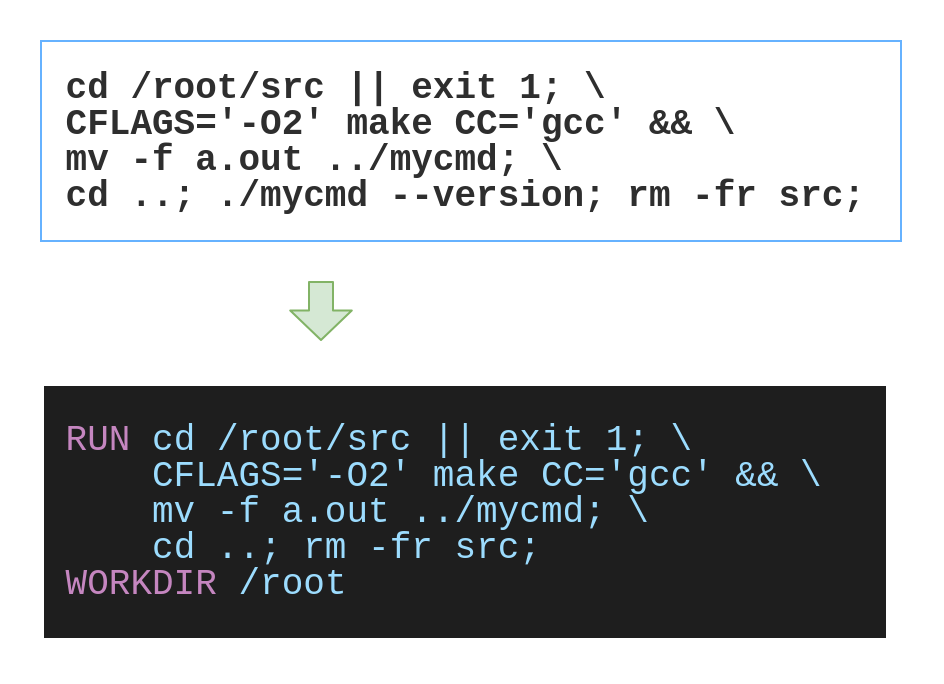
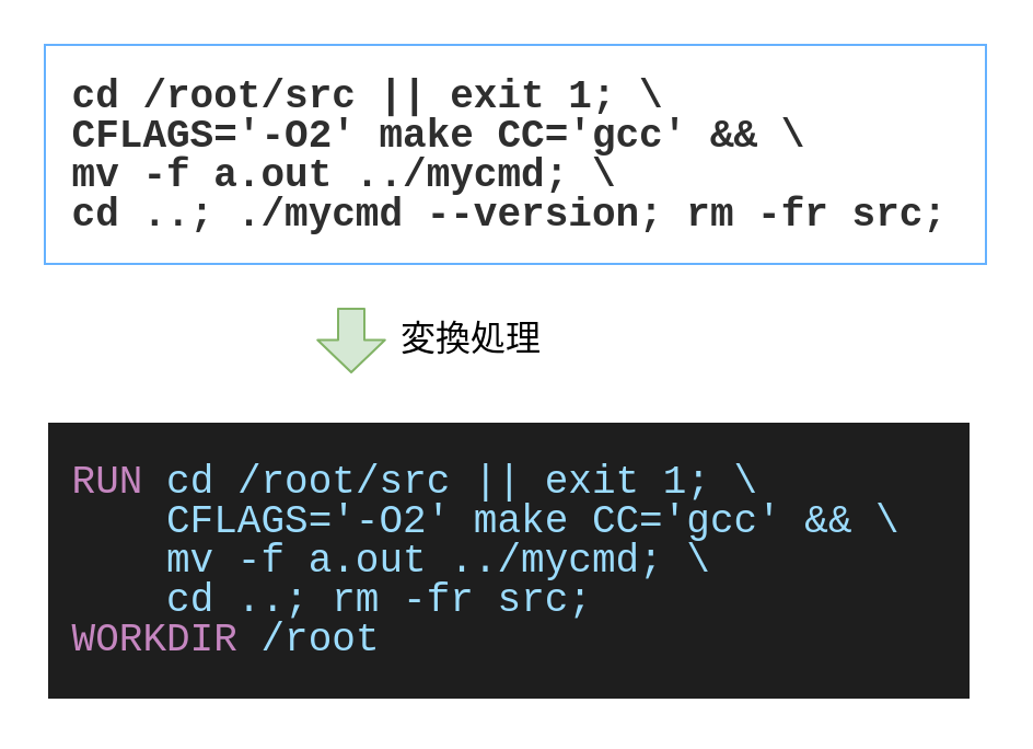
  <mxCell id="0" />
  <mxCell id="1" parent="0" />
  <mxCell id="2" value="&lt;div style=&quot;font-family: Menlo, Monaco, &amp;quot;Courier New&amp;quot;, monospace; line-height: 18px;&quot;&gt;&lt;font color=&quot;#2e2e2e&quot; style=&quot;font-size: 18px;&quot;&gt;&lt;b&gt;&amp;nbsp;cd /root/src || exit 1; \&lt;/b&gt;&lt;/font&gt;&lt;/div&gt;&lt;div style=&quot;font-family: Menlo, Monaco, &amp;quot;Courier New&amp;quot;, monospace; line-height: 18px;&quot;&gt;&lt;b style=&quot;background-color: initial; color: rgb(46, 46, 46);&quot;&gt;&amp;nbsp;CFLAGS='-O2' make CC='gcc' &amp;amp;&amp;amp; \&lt;/b&gt;&lt;br&gt;&lt;/div&gt;&lt;div style=&quot;font-family: Menlo, Monaco, &amp;quot;Courier New&amp;quot;, monospace; line-height: 18px;&quot;&gt;&lt;font color=&quot;#2e2e2e&quot; style=&quot;font-size: 18px;&quot;&gt;&lt;b&gt;&amp;nbsp;mv -f a.out ../mycmd; \&lt;/b&gt;&lt;/font&gt;&lt;/div&gt;&lt;div style=&quot;font-family: Menlo, Monaco, &amp;quot;Courier New&amp;quot;, monospace; line-height: 18px;&quot;&gt;&lt;font color=&quot;#2e2e2e&quot; style=&quot;font-size: 18px;&quot;&gt;&lt;b&gt;&amp;nbsp;cd ..; ./mycmd --version; &lt;/b&gt;&lt;/font&gt;&lt;b style=&quot;background-color: initial; color: rgb(46, 46, 46);&quot;&gt;rm -fr src;&lt;/b&gt;&lt;/div&gt;" style="text;html=1;strokeColor=#66B2FF;fillColor=none;align=left;verticalAlign=middle;whiteSpace=wrap;rounded=0;fontSize=18;fontFamily=Noto Sans JP;fontSource=https%3A%2F%2Ffonts.googleapis.com%2Fcss%3Ffamily%3DNoto%2BSans%2BJP;" parent="1" vertex="1"><mxGeometry width="430" height="100" as="geometry" x="20" y="20" /></mxCell>
  <mxCell id="3" value="" style="shape=flexArrow;endArrow=classic;html=1;fontSize=15;fontColor=#2E2E2E;fillColor=#d5e8d4;strokeColor=#82b366;width=12;endWidth=17.778;endSize=4.589;fontFamily=Noto Sans JP;fontSource=https%3A%2F%2Ffonts.googleapis.com%2Fcss%3Ffamily%3DNoto%2BSans%2BJP;" parent="1" edge="1"><mxGeometry width="50" height="50" relative="1" as="geometry"><mxPoint x="160" y="140" as="sourcePoint" /><mxPoint x="160" y="170" as="targetPoint" /></mxGeometry></mxCell>
+ <mxCell id="4" value="&lt;font color=&quot;#000000&quot; style=&quot;font-size: 16px;&quot;&gt;変換処理&lt;/font&gt;" style="text;html=1;strokeColor=none;fillColor=none;align=center;verticalAlign=middle;whiteSpace=wrap;rounded=0;labelBackgroundColor=none;fontSize=18;fontColor=#2E2E2E;fontFamily=Noto Sans JP;fontSource=https%3A%2F%2Ffonts.googleapis.com%2Fcss%3Ffamily%3DNoto%2BSans%2BJP;" parent="1" vertex="1"><mxGeometry x="180" y="145" width="70" height="17" as="geometry" /></mxCell>
  <mxCell id="5" value="&lt;div style=&quot;background-color: rgb(30, 30, 30); font-family: Menlo, Monaco, &amp;quot;Courier New&amp;quot;, monospace; line-height: 18px; font-size: 18px;&quot;&gt;&lt;div style=&quot;&quot;&gt;&lt;div style=&quot;line-height: 18px;&quot;&gt;&lt;div style=&quot;line-height: 18px;&quot;&gt;&lt;div style=&quot;color: rgb(212, 212, 212);&quot;&gt;&lt;br&gt;&lt;/div&gt;&lt;div style=&quot;color: rgb(212, 212, 212);&quot;&gt;&lt;span style=&quot;color: #c586c0;&quot;&gt;&amp;nbsp;RUN&lt;/span&gt; &lt;span style=&quot;color: #9cdcfe;&quot;&gt;cd&lt;/span&gt; &lt;span style=&quot;color: #9cdcfe;&quot;&gt;/root/src || exit 1&lt;/span&gt;&lt;span style=&quot;color: #9cdcfe;&quot;&gt;; \&lt;/span&gt;&lt;/div&gt;&lt;div style=&quot;color: rgb(212, 212, 212);&quot;&gt;&lt;span style=&quot;color: #9cdcfe;&quot;&gt;&amp;nbsp; &amp;nbsp; &amp;nbsp;CFLAGS='-O2' make CC='gcc' &amp;amp;&amp;amp; \&amp;nbsp; &amp;nbsp;&lt;/span&gt;&lt;/div&gt;&lt;div style=&quot;color: rgb(212, 212, 212);&quot;&gt; &lt;span style=&quot;color: #9cdcfe;&quot;&gt;&amp;nbsp; &amp;nbsp; &amp;nbsp;mv -f a.out ../mycmd; \&lt;/span&gt;&lt;/div&gt;&lt;div style=&quot;&quot;&gt;&lt;font color=&quot;#d4d4d4&quot;&gt;&amp;nbsp; &amp;nbsp; &amp;nbsp;&lt;/font&gt;&lt;span style=&quot;color: rgb(156, 220, 254);&quot;&gt;cd ..; rm&lt;/span&gt; &lt;span style=&quot;color: rgb(156, 220, 254);&quot;&gt;-fr&lt;/span&gt;&amp;nbsp;&lt;font color=&quot;#9cdcfe&quot;&gt;src;&lt;/font&gt;&lt;/div&gt;&lt;div style=&quot;color: rgb(212, 212, 212);&quot;&gt;&lt;span style=&quot;color: #c586c0;&quot;&gt;&amp;nbsp;WORKDIR&lt;/span&gt; &lt;span style=&quot;color: #9cdcfe;&quot;&gt;/root&lt;/span&gt;&lt;/div&gt;&lt;div style=&quot;color: rgb(212, 212, 212);&quot;&gt;&lt;span style=&quot;color: #9cdcfe;&quot;&gt;&lt;br&gt;&lt;/span&gt;&lt;/div&gt;&lt;/div&gt;&lt;/div&gt;&lt;/div&gt;&lt;/div&gt;" style="text;html=1;strokeColor=none;fillColor=none;align=left;verticalAlign=middle;whiteSpace=wrap;rounded=0;labelBackgroundColor=none;fontSize=14;fontColor=#000000;fontFamily=Noto Sans JP;fontSource=https%3A%2F%2Ffonts.googleapis.com%2Fcss%3Ffamily%3DNoto%2BSans%2BJP;" parent="1" vertex="1"><mxGeometry y="190" width="430" height="130" as="geometry" x="20" /></mxCell>
